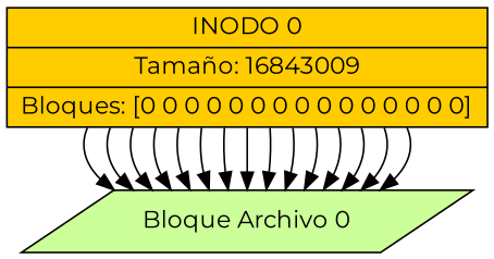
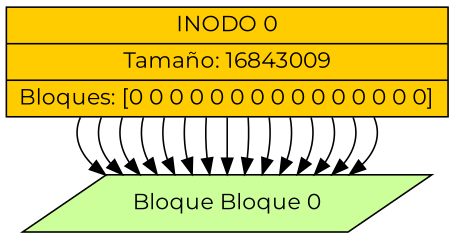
  digraph {
    rankdir=TB
    fontname=Montserrat
    node [fontname=Montserrat style=filled]
    edge [fontname=Montserrat]
    n1 [fillcolor="#FFCC00" label="{INODO 0|Tamaño: 16843009|Bloques: [0 0 0 0 0 0 0 0 0 0 0 0 0 0 0]}" shape=record]
-   n2 [fillcolor="#CCFF99" label="Bloque Archivo 0" shape=parallelogram]
+   n2 [fillcolor="#CCFF99" label="Bloque Bloque 0" shape=parallelogram]
    n1 -> n2
    n1 -> n2
    n1 -> n2
    n1 -> n2
    n1 -> n2
    n1 -> n2
    n1 -> n2
    n1 -> n2
    n1 -> n2
    n1 -> n2
    n1 -> n2
    n1 -> n2
    n1 -> n2
    n1 -> n2
    n1 -> n2
  }
